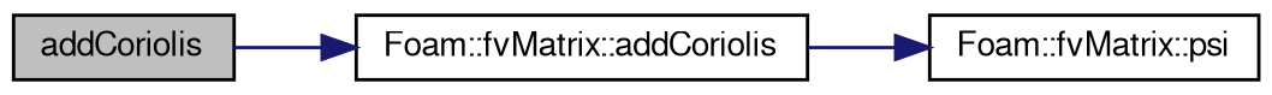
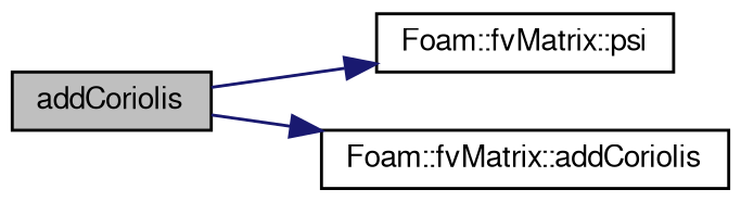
  digraph {
    rankdir=LR
    node [color=black fontname=FreeSans fontsize=10 shape=record]
    edge [color=midnightblue fontname=FreeSans fontsize=10 labelfontname=FreeSans labelfontsize=10 style=solid]
    n1 [fillcolor=grey75 fontcolor=black height=0.2 label=addCoriolis style=filled width=0.4]
    n2 [height=0.2 label="Foam::fvMatrix::psi" width=0.4]
    n3 [height=0.2 label="Foam::fvMatrix::addCoriolis" width=0.4]
-   n3 -> n2
+   n1 -> n2
    n1 -> n3
  }
